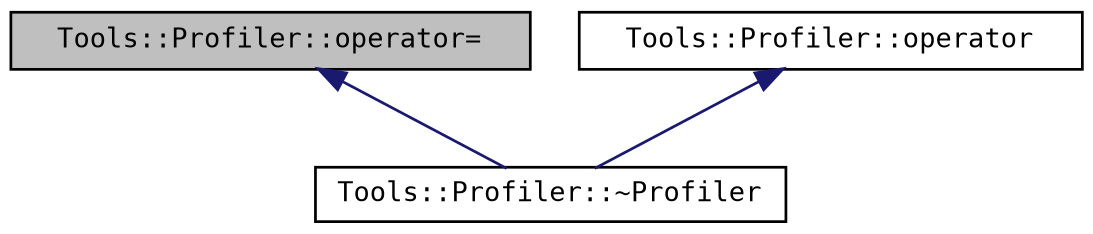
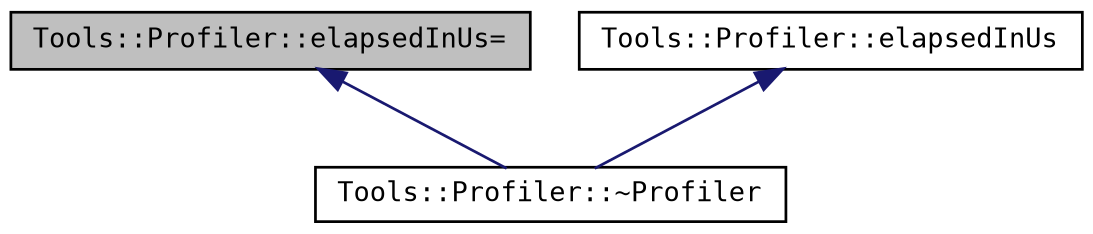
  digraph {
    fontname="DejaVu Sans Mono"
    rankdir=TB
    node [color=black fillcolor=white fontname="DejaVu Sans Mono" fontsize=10 shape=record style=filled]
    edge [color=midnightblue dir=back fontname="DejaVu Sans Mono" fontsize=10 labelfontname=Helvetica labelfontsize=10 style=solid]
-   n1 [fillcolor=grey75 fontcolor=black height=0.2 label="Tools::Profiler::operator=" width=0.4]
+   n1 [fillcolor=grey75 fontcolor=black height=0.2 label="Tools::Profiler::elapsedInUs=" width=0.4]
    n2 [height=0.2 label="Tools::Profiler::~Profiler" width=0.4]
-   n3 [height=0.2 label="Tools::Profiler::operator" width=0.4]
+   n3 [height=0.2 label="Tools::Profiler::elapsedInUs" width=0.4]
    n1 -> n2
    n3 -> n2
  }
